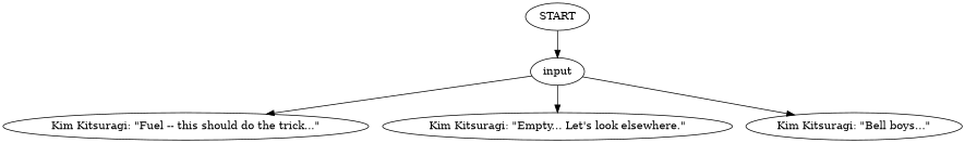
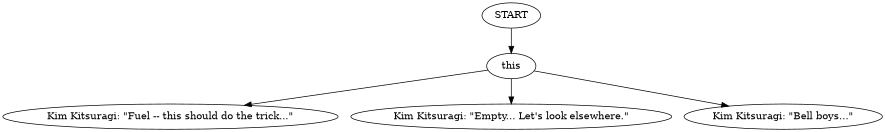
  digraph {
    n1 [label=START]
-   n2 [label=input]
+   n2 [label=this]
    n3 [label="Kim Kitsuragi: \"Fuel -- this should do the trick...\""]
    n4 [label="Kim Kitsuragi: \"Empty... Let's look elsewhere.\""]
    n5 [label="Kim Kitsuragi: \"Bell boys...\""]
    n1 -> n2
    n2 -> n3
    n2 -> n4
    n2 -> n5
  }
